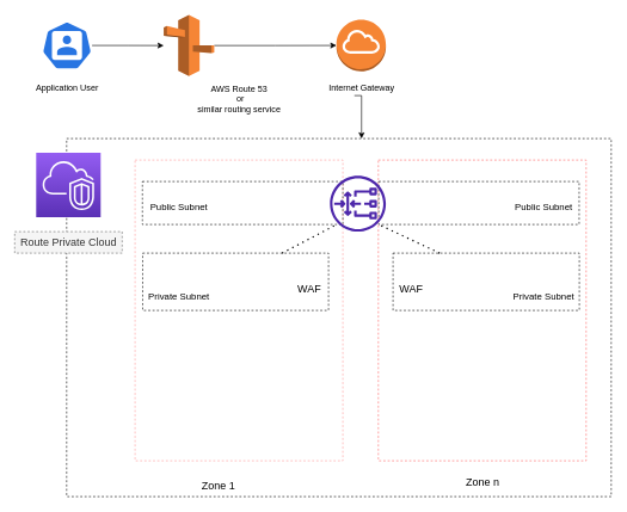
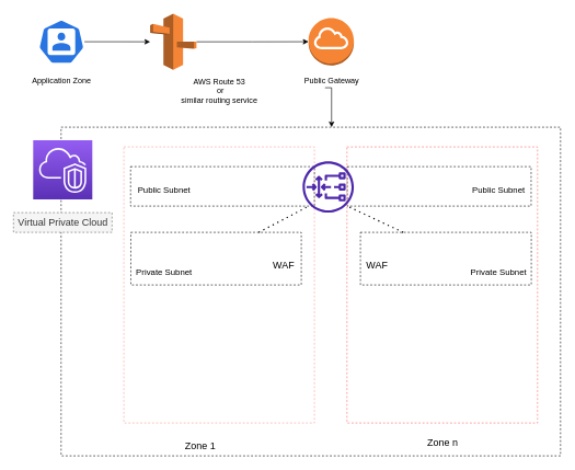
  <mxCell id="0" />
  <mxCell id="1" parent="0" />
  <mxCell id="2" value="" style="edgeStyle=orthogonalEdgeStyle;rounded=0;orthogonalLoop=1;jettySize=auto;html=1;" edge="1" parent="1" source="3" target="6"><mxGeometry relative="1" as="geometry" /></mxCell>
  <mxCell id="3" value="" style="sketch=0;html=1;dashed=0;whitespace=wrap;fillColor=#2875E2;strokeColor=#ffffff;points=[[0.005,0.63,0],[0.1,0.2,0],[0.9,0.2,0],[0.5,0,0],[0.995,0.63,0],[0.72,0.99,0],[0.5,1,0],[0.28,0.99,0]];shape=mxgraph.kubernetes.icon;prIcon=user" vertex="1" parent="1"><mxGeometry x="58" y="23" width="70" height="80" as="geometry" /></mxCell>
- <mxCell id="4" value="Application User" style="text;html=1;resizable=0;autosize=1;align=center;verticalAlign=middle;points=[];fillColor=none;strokeColor=none;rounded=0;" vertex="1" parent="1"><mxGeometry x="43" y="113" width="100" height="20" as="geometry" /></mxCell>
+ <mxCell id="4" value="Application Zone" style="text;html=1;resizable=0;autosize=1;align=center;verticalAlign=middle;points=[];fillColor=none;strokeColor=none;rounded=0;" vertex="1" parent="1"><mxGeometry x="43" y="113" width="100" height="20" as="geometry" /></mxCell>
  <mxCell id="5" value="" style="edgeStyle=orthogonalEdgeStyle;rounded=0;orthogonalLoop=1;jettySize=auto;html=1;" edge="1" parent="1" source="6" target="8"><mxGeometry relative="1" as="geometry" /></mxCell>
  <mxCell id="6" value="" style="outlineConnect=0;dashed=0;verticalLabelPosition=bottom;verticalAlign=top;align=center;html=1;shape=mxgraph.aws3.route_53;fillColor=#F58536;gradientColor=none;" vertex="1" parent="1"><mxGeometry x="228" y="20.25" width="70.5" height="85.5" as="geometry" /></mxCell>
  <mxCell id="7" value="AWS Route 53&lt;br&gt;&amp;nbsp;or &lt;br&gt;similar routing service" style="text;html=1;resizable=0;autosize=1;align=center;verticalAlign=middle;points=[];fillColor=none;strokeColor=none;rounded=0;" vertex="1" parent="1"><mxGeometry x="268.25" y="113" width="130" height="50" as="geometry" /></mxCell>
  <mxCell id="8" value="" style="outlineConnect=0;dashed=0;verticalLabelPosition=bottom;verticalAlign=top;align=center;html=1;shape=mxgraph.aws3.internet_gateway;fillColor=#F58534;gradientColor=none;" vertex="1" parent="1"><mxGeometry x="469" y="27" width="69" height="72" as="geometry" /></mxCell>
  <mxCell id="9" value="" style="edgeStyle=orthogonalEdgeStyle;rounded=0;orthogonalLoop=1;jettySize=auto;html=1;" edge="1" parent="1"><mxGeometry relative="1" as="geometry"><mxPoint x="494.059" y="133" as="sourcePoint" /><mxPoint x="504.059" y="193" as="targetPoint" /><Array as="points"><mxPoint x="504" y="133" /></Array></mxGeometry></mxCell>
- <mxCell id="10" value="Internet Gateway" style="text;html=1;resizable=0;autosize=1;align=center;verticalAlign=middle;points=[];fillColor=none;strokeColor=none;rounded=0;" vertex="1" parent="1"><mxGeometry x="448.5" y="113" width="110" height="20" as="geometry" /></mxCell>
+ <mxCell id="10" value="Public Gateway" style="text;html=1;resizable=0;autosize=1;align=center;verticalAlign=middle;points=[];fillColor=none;strokeColor=none;rounded=0;" vertex="1" parent="1"><mxGeometry x="448.5" y="113" width="110" height="20" as="geometry" /></mxCell>
  <mxCell id="11" value="" style="whiteSpace=wrap;html=1;dashed=1;fillColor=none;" vertex="1" parent="1"><mxGeometry x="92.5" y="193" width="760" height="500" as="geometry" /></mxCell>
  <mxCell id="12" value="" style="sketch=0;points=[[0,0,0],[0.25,0,0],[0.5,0,0],[0.75,0,0],[1,0,0],[0,1,0],[0.25,1,0],[0.5,1,0],[0.75,1,0],[1,1,0],[0,0.25,0],[0,0.5,0],[0,0.75,0],[1,0.25,0],[1,0.5,0],[1,0.75,0]];outlineConnect=0;fontColor=#232F3E;gradientColor=#945DF2;gradientDirection=north;fillColor=#5A30B5;strokeColor=#ffffff;dashed=0;verticalLabelPosition=bottom;verticalAlign=top;align=center;html=1;fontSize=12;fontStyle=0;aspect=fixed;shape=mxgraph.aws4.resourceIcon;resIcon=mxgraph.aws4.vpc;" vertex="1" parent="1"><mxGeometry x="50" y="213" width="90" height="90" as="geometry" /></mxCell>
- <mxCell id="13" value="&lt;font style=&quot;font-size: 15px&quot;&gt;Route Private Cloud&lt;/font&gt;" style="text;html=1;resizable=0;autosize=1;align=center;verticalAlign=middle;points=[];rounded=0;dashed=1;fontSize=19;fillColor=#f5f5f5;fontColor=#333333;strokeColor=#666666;" vertex="1" parent="1"><mxGeometry x="20" y="323" width="150" height="30" as="geometry" /></mxCell>
+ <mxCell id="13" value="&lt;font style=&quot;font-size: 15px&quot;&gt;Virtual Private Cloud&lt;/font&gt;" style="text;html=1;resizable=0;autosize=1;align=center;verticalAlign=middle;points=[];rounded=0;dashed=1;fontSize=19;fillColor=#f5f5f5;fontColor=#333333;strokeColor=#666666;" vertex="1" parent="1"><mxGeometry x="20" y="323" width="150" height="30" as="geometry" /></mxCell>
  <mxCell id="14" value="" style="rounded=0;whiteSpace=wrap;html=1;dashed=1;fontSize=15;fillColor=none;strokeColor=#FF9999;" vertex="1" parent="1"><mxGeometry x="188" y="223" width="290" height="420" as="geometry" /></mxCell>
  <mxCell id="15" value="" style="rounded=0;whiteSpace=wrap;html=1;dashed=1;fontSize=15;fillColor=none;strokeColor=#FF6666;" vertex="1" parent="1"><mxGeometry x="527.5" y="223" width="290" height="420" as="geometry" /></mxCell>
  <mxCell id="16" style="edgeStyle=orthogonalEdgeStyle;rounded=0;orthogonalLoop=1;jettySize=auto;html=1;exitX=0.5;exitY=1;exitDx=0;exitDy=0;fontSize=15;" edge="1" parent="1" source="15" target="15"><mxGeometry relative="1" as="geometry" /></mxCell>
  <mxCell id="17" style="edgeStyle=orthogonalEdgeStyle;rounded=0;orthogonalLoop=1;jettySize=auto;html=1;exitX=0.5;exitY=1;exitDx=0;exitDy=0;fontSize=15;" edge="1" parent="1" source="15" target="15"><mxGeometry relative="1" as="geometry" /></mxCell>
  <mxCell id="18" value="Zone 1" style="text;html=1;resizable=0;autosize=1;align=center;verticalAlign=middle;points=[];fillColor=none;strokeColor=none;rounded=0;dashed=1;fontSize=15;" vertex="1" parent="1"><mxGeometry x="273.5" y="668" width="60" height="20" as="geometry" /></mxCell>
  <mxCell id="19" value="Zone n" style="text;html=1;resizable=0;autosize=1;align=center;verticalAlign=middle;points=[];fillColor=none;strokeColor=none;rounded=0;dashed=1;fontSize=15;" vertex="1" parent="1"><mxGeometry x="643" y="663" width="60" height="20" as="geometry" /></mxCell>
  <mxCell id="20" value="" style="rounded=0;whiteSpace=wrap;html=1;dashed=1;fontSize=17;fillColor=none;" vertex="1" parent="1"><mxGeometry x="198.25" y="253" width="279.75" height="60" as="geometry" /></mxCell>
  <mxCell id="21" value="Public Subnet" style="text;html=1;resizable=0;autosize=1;align=center;verticalAlign=middle;points=[];fillColor=none;strokeColor=none;rounded=0;dashed=1;fontSize=13;" vertex="1" parent="1"><mxGeometry x="198.62" y="278" width="100" height="20" as="geometry" /></mxCell>
  <mxCell id="22" value="" style="rounded=0;whiteSpace=wrap;html=1;dashed=1;fontSize=17;fillColor=none;" vertex="1" parent="1"><mxGeometry x="528" y="253" width="279.75" height="60" as="geometry" /></mxCell>
  <mxCell id="23" value="Public Subnet" style="text;html=1;resizable=0;autosize=1;align=center;verticalAlign=middle;points=[];fillColor=none;strokeColor=none;rounded=0;dashed=1;fontSize=13;" vertex="1" parent="1"><mxGeometry x="707.75" y="278" width="100" height="20" as="geometry" /></mxCell>
  <mxCell id="24" value="" style="rounded=0;whiteSpace=wrap;html=1;dashed=1;fontSize=17;fillColor=none;" vertex="1" parent="1"><mxGeometry x="198.62" y="353" width="259.38" height="80" as="geometry" /></mxCell>
  <mxCell id="25" value="" style="rounded=0;whiteSpace=wrap;html=1;dashed=1;fontSize=17;fillColor=none;" vertex="1" parent="1"><mxGeometry x="548" y="353" width="260" height="80" as="geometry" /></mxCell>
  <mxCell id="26" value="Private Subnet" style="text;html=1;resizable=0;autosize=1;align=center;verticalAlign=middle;points=[];fillColor=none;strokeColor=none;rounded=0;dashed=1;fontSize=13;" vertex="1" parent="1"><mxGeometry x="198.62" y="403" width="100" height="20" as="geometry" /></mxCell>
  <mxCell id="27" value="Private Subnet" style="text;html=1;resizable=0;autosize=1;align=center;verticalAlign=middle;points=[];fillColor=none;strokeColor=none;rounded=0;dashed=1;fontSize=13;" vertex="1" parent="1"><mxGeometry x="708" y="403" width="100" height="20" as="geometry" /></mxCell>
  <mxCell id="28" value="" style="shape=image;html=1;verticalAlign=top;verticalLabelPosition=bottom;labelBackgroundColor=#ffffff;imageAspect=0;aspect=fixed;image=https://cdn2.iconfinder.com/data/icons/whcompare-isometric-web-hosting-servers/50/firewall-server-128.png;dashed=1;fontSize=15;strokeColor=#FF6666;" vertex="1" parent="1"><mxGeometry x="354" y="367" width="52" height="52" as="geometry" /></mxCell>
  <mxCell id="29" value="WAF" style="text;html=1;resizable=0;autosize=1;align=center;verticalAlign=middle;points=[];fillColor=none;strokeColor=none;rounded=0;dashed=1;fontSize=15;" vertex="1" parent="1"><mxGeometry x="406" y="393" width="50" height="20" as="geometry" /></mxCell>
  <mxCell id="30" value="WAF" style="text;html=1;resizable=0;autosize=1;align=center;verticalAlign=middle;points=[];fillColor=none;strokeColor=none;rounded=0;dashed=1;fontSize=15;" vertex="1" parent="1"><mxGeometry x="548" y="393" width="50" height="20" as="geometry" /></mxCell>
  <mxCell id="31" value="" style="shape=image;html=1;verticalAlign=top;verticalLabelPosition=bottom;labelBackgroundColor=#ffffff;imageAspect=0;aspect=fixed;image=https://cdn2.iconfinder.com/data/icons/whcompare-isometric-web-hosting-servers/50/firewall-server-128.png;dashed=1;fontSize=15;strokeColor=#FF6666;" vertex="1" parent="1"><mxGeometry x="598" y="367" width="52" height="52" as="geometry" /></mxCell>
  <mxCell id="32" value="" style="sketch=0;outlineConnect=0;fontColor=#232F3E;gradientColor=none;fillColor=#4D27AA;strokeColor=none;dashed=0;verticalLabelPosition=bottom;verticalAlign=top;align=center;html=1;fontSize=12;fontStyle=0;aspect=fixed;pointerEvents=1;shape=mxgraph.aws4.gateway_load_balancer;" vertex="1" parent="1"><mxGeometry x="460" y="245" width="78" height="78" as="geometry" /></mxCell>
  <mxCell id="33" value="" style="endArrow=none;dashed=1;html=1;dashPattern=1 3;strokeWidth=2;rounded=0;fontSize=15;exitX=0.75;exitY=0;exitDx=0;exitDy=0;entryX=0.14;entryY=0.862;entryDx=0;entryDy=0;entryPerimeter=0;" edge="1" parent="1" source="24" target="32"><mxGeometry width="50" height="50" relative="1" as="geometry"><mxPoint x="421" y="363" as="sourcePoint" /><mxPoint x="471" y="313" as="targetPoint" /></mxGeometry></mxCell>
  <mxCell id="34" value="" style="endArrow=none;dashed=1;html=1;dashPattern=1 3;strokeWidth=2;rounded=0;fontSize=15;exitX=0.25;exitY=0;exitDx=0;exitDy=0;" edge="1" parent="1" source="25"><mxGeometry width="50" height="50" relative="1" as="geometry"><mxPoint x="596.717" y="353" as="sourcePoint" /><mxPoint x="528" y="313" as="targetPoint" /></mxGeometry></mxCell>
